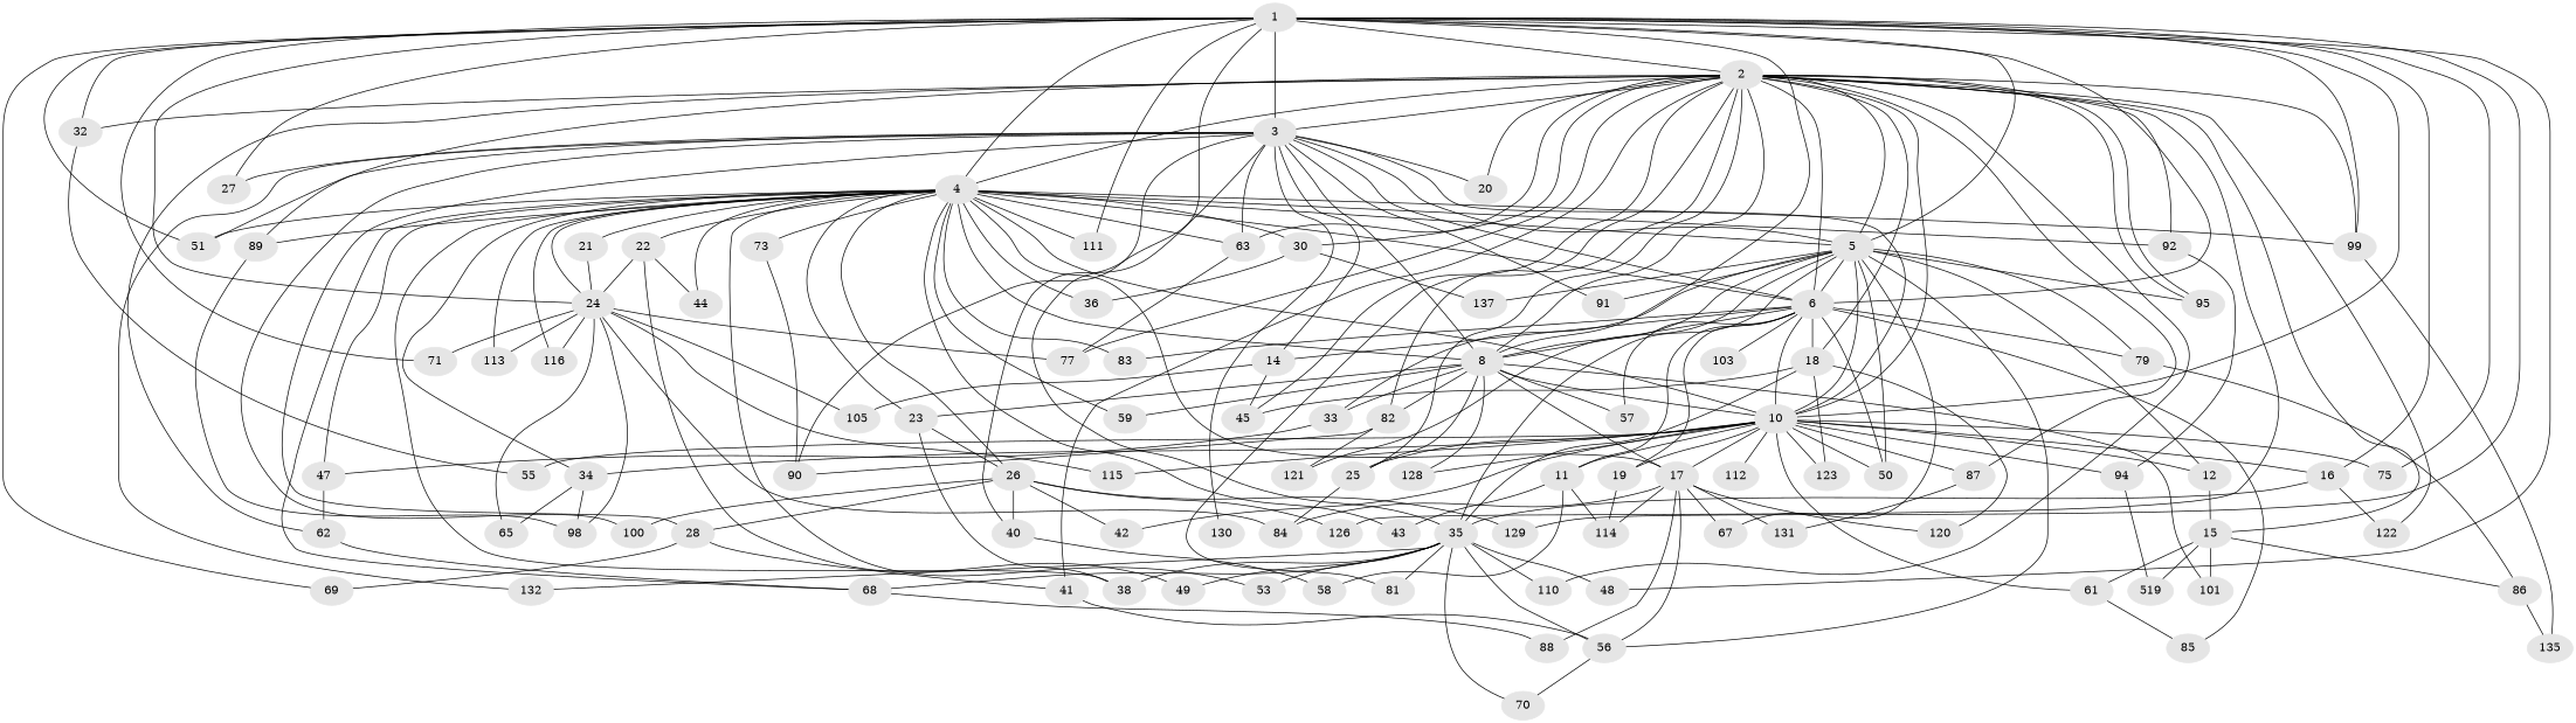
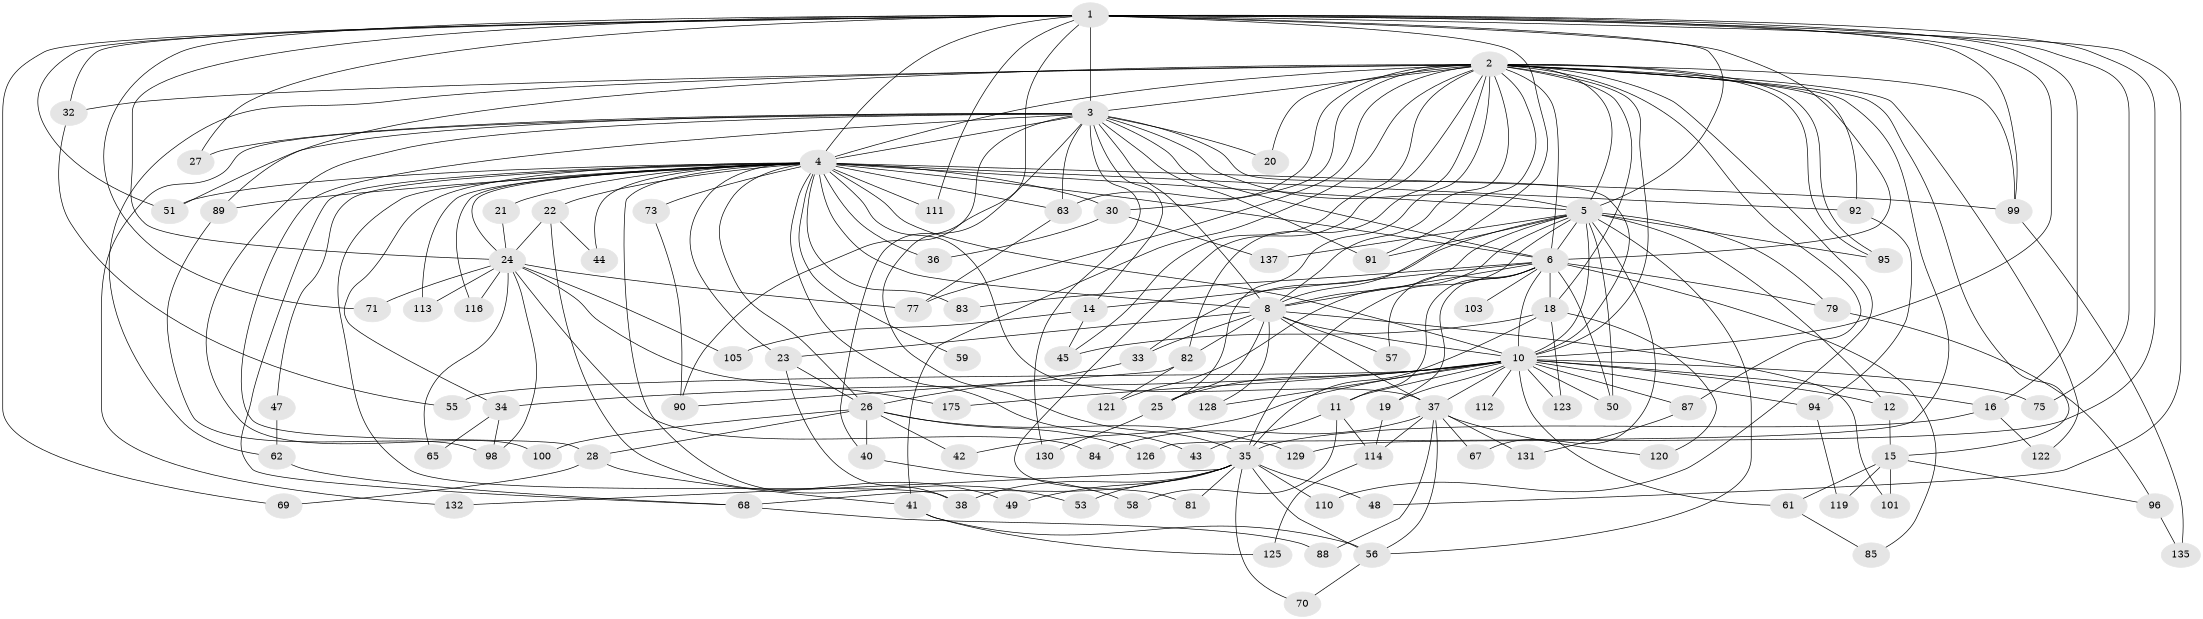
  graph {
    fontname="DejaVu Serif"
    node [color=gray90 fontname="DejaVu Serif" style=filled]
    edge [fontname="DejaVu Serif"]
    1 [super="+64"]
    2 [super="+72"]
    3 [super="+9"]
    4 [super="+7"]
    5 [super="+104"]
    6 [super="+52"]
    8 [super="+13"]
    10 [super="+80"]
    16
    24 [super="+60"]
    27
    32
    35 [super="+133"]
    48
    51 [super="+118"]
    69
    71
    75
    99 [super="+106"]
    111
    129
    15
    18 [super="+109"]
    20
    25
    30
    41 [super="+134"]
    45 [super="+54"]
    62
    63 [super="+74"]
    77 [super="+124"]
    81
    82
    87
    89
    92 [super="+97"]
    95 [super="+102"]
    110
    122
    126
    14
    28
    40
    90 [super="+127"]
    91
    100
    130
    132
    26 [super="+39"]
-   17 [super="+31"]
+   17 [super="+31" label=37]
    21
    22 [super="+108"]
    23 [super="+29"]
    34
    36
    38 [super="+107"]
    43
    44
    47 [super="+78"]
    53
    59
    68 [super="+76"]
    73
    83
    113
    116
    12
    33 [super="+93"]
    50 [super="+66"]
    56 [super="+86"]
    67
    79
    121
    137
    11 [super="+46"]
    19
    57
    85
    103
    101
    128
    42
    55
    61
    94
    112
-   115
+   115 [label=175]
    123
    105
    84
    65
    98 [super="+136"]
    49
    70
    135
-   96 [label=86]
-   119 [label=519]
+   96
+   119
    120
+   125
    131
    58
    114 [super="+117"]
    88
-   1 -- 2
+   91 -- 2
    1 -- 3 [weight=2]
    1 -- 4 [weight=2]
    1 -- 5
    1 -- 6
    1 -- 8
    1 -- 10 [weight=2]
    1 -- 16
    1 -- 24 [weight=2]
    1 -- 27
    1 -- 32
    1 -- 35
    1 -- 48
    1 -- 51
    1 -- 69
    1 -- 71
    1 -- 75
    1 -- 99
    1 -- 111
    1 -- 129
    2 -- 3 [weight=2]
    2 -- 4 [weight=2]
    2 -- 5
    2 -- 6 [weight=2]
    2 -- 8
    2 -- 10
    2 -- 32
    2 -- 99
    2 -- 15
    2 -- 18
    2 -- 20
    2 -- 25
    2 -- 30
    2 -- 41
    2 -- 45
    2 -- 62
    2 -- 63
    2 -- 77
    2 -- 81
    2 -- 82
    2 -- 87
    2 -- 89
    2 -- 92
    2 -- 95
    2 -- 95
    2 -- 110
    2 -- 122
    2 -- 126
+   3 -- 4 [weight=4]
    3 -- 5 [weight=2]
    3 -- 6 [weight=2]
    3 -- 8 [weight=2]
    3 -- 10 [weight=2]
    3 -- 27
    3 -- 51
    3 -- 20
    3 -- 63
    3 -- 14
    3 -- 28
    3 -- 40
    3 -- 90
    3 -- 91
    3 -- 100
    3 -- 130
    3 -- 132
    4 -- 5 [weight=2]
    4 -- 6 [weight=2]
    4 -- 8 [weight=3]
    4 -- 10 [weight=2]
    4 -- 24
    4 -- 51
    4 -- 99
    4 -- 111
    4 -- 30
    4 -- 63
    4 -- 89
    4 -- 92
    4 -- 26
    4 -- 17
    4 -- 21
    4 -- 22 [weight=2]
    4 -- 23
    4 -- 34
    4 -- 36
    4 -- 38
    4 -- 43
    4 -- 44
    4 -- 47 [weight=2]
    4 -- 53
    4 -- 59
    4 -- 68
    4 -- 73 [weight=2]
    4 -- 83
    4 -- 113
    4 -- 116
    5 -- 6
    5 -- 8 [weight=2]
    5 -- 10
    5 -- 35
    5 -- 95
    5 -- 91
    5 -- 12
    5 -- 33
    5 -- 50
    5 -- 56
    5 -- 67
    5 -- 79
    5 -- 121
    5 -- 137
    6 -- 8
    6 -- 10 [weight=2]
    6 -- 18
    6 -- 14
    6 -- 83
    6 -- 50
    6 -- 79
    6 -- 11
    6 -- 19
    6 -- 57
    6 -- 85
    6 -- 103
    8 -- 10
    8 -- 25
    8 -- 82
    8 -- 17
    8 -- 23
-   8 -- 59
    8 -- 33 [weight=2]
    8 -- 57
    8 -- 101
    8 -- 128
    10 -- 16
    10 -- 75
    10 -- 25
    10 -- 87
    10 -- 17
    10 -- 34
    10 -- 12
    10 -- 50
    10 -- 11 [weight=2]
    10 -- 19
    10 -- 128
    10 -- 42
    10 -- 55
    10 -- 61
    10 -- 94 [weight=2]
    10 -- 112
    10 -- 115
    10 -- 123
    16 -- 35
    16 -- 122
    24 -- 71
    24 -- 77
    24 -- 113
    24 -- 116
    24 -- 115
    24 -- 105
    24 -- 84
    24 -- 65
    24 -- 98
    32 -- 55
    35 -- 48
    35 -- 81
    35 -- 110
    35 -- 132
    35 -- 38
    35 -- 53
    35 -- 68
    35 -- 56
    35 -- 49
    35 -- 70
    99 -- 135
    15 -- 101
    15 -- 61
    15 -- 96
    15 -- 119
    18 -- 35
    18 -- 45
    18 -- 123
    18 -- 120
-   25 -- 84
+   25 -- 130
    30 -- 36
    30 -- 137
    41 -- 56
+   41 -- 125
    62 -- 68
    63 -- 77
    82 -- 90
    82 -- 121
    87 -- 131
    89 -- 98
    92 -- 94
    14 -- 45
    14 -- 105
    28 -- 69
    28 -- 41
    40 -- 58
    26 -- 129
    26 -- 126
    26 -- 28
    26 -- 40
    26 -- 100
    26 -- 42
    17 -- 56
    17 -- 67
    17 -- 84
    17 -- 120
    17 -- 131
    17 -- 114
    17 -- 88
    21 -- 24
    22 -- 24
    22 -- 44
    22 -- 49
    23 -- 26
    23 -- 38
    34 -- 65
    34 -- 98
    47 -- 62
    68 -- 88
    73 -- 90
    12 -- 15
-   33 -- 47
+   33 -- 26
    56 -- 70
    79 -- 96
    11 -- 43
    11 -- 58
    11 -- 114
    19 -- 114
    61 -- 85
    94 -- 119
    96 -- 135
+   114 -- 125
  }
